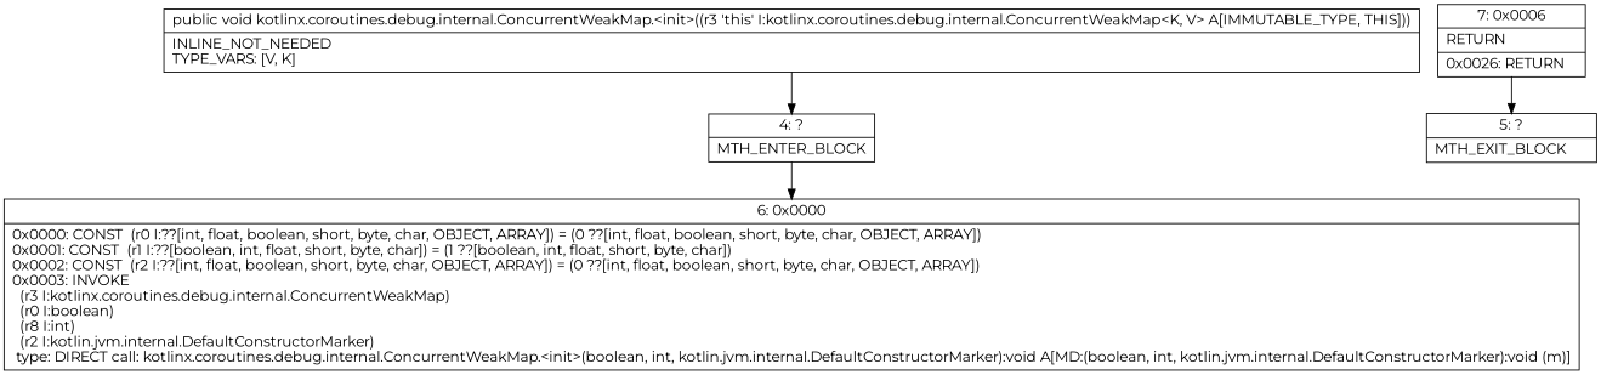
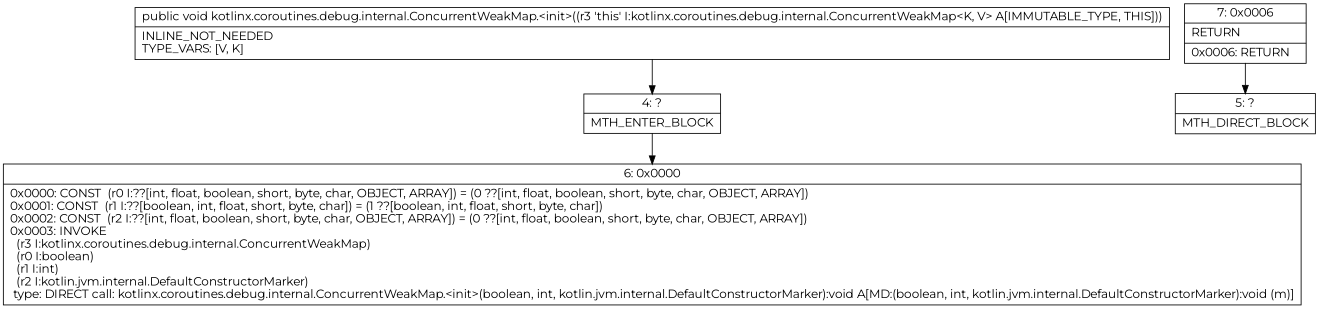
  digraph {
    fontname=Montserrat
    node [fontname=Montserrat shape=record]
    edge [fontname=Montserrat]
    n1 [label="{4\:\ ?|MTH_ENTER_BLOCK\l}"]
-   n2 [label="{6\:\ 0x0000|0x0000: CONST  (r0 I:??[int, float, boolean, short, byte, char, OBJECT, ARRAY]) = (0 ??[int, float, boolean, short, byte, char, OBJECT, ARRAY]) \l0x0001: CONST  (r1 I:??[boolean, int, float, short, byte, char]) = (1 ??[boolean, int, float, short, byte, char]) \l0x0002: CONST  (r2 I:??[int, float, boolean, short, byte, char, OBJECT, ARRAY]) = (0 ??[int, float, boolean, short, byte, char, OBJECT, ARRAY]) \l0x0003: INVOKE  \l  (r3 I:kotlinx.coroutines.debug.internal.ConcurrentWeakMap)\l  (r0 I:boolean)\l  (r8 I:int)\l  (r2 I:kotlin.jvm.internal.DefaultConstructorMarker)\l type: DIRECT call: kotlinx.coroutines.debug.internal.ConcurrentWeakMap.\<init\>(boolean, int, kotlin.jvm.internal.DefaultConstructorMarker):void A[MD:(boolean, int, kotlin.jvm.internal.DefaultConstructorMarker):void (m)]\l}"]
-   n3 [label="{7\:\ 0x0006|RETURN\l|0x0026: RETURN   \l}"]
-   n4 [label="{5\:\ ?|MTH_EXIT_BLOCK\l}"]
+   n2 [label="{6\:\ 0x0000|0x0000: CONST  (r0 I:??[int, float, boolean, short, byte, char, OBJECT, ARRAY]) = (0 ??[int, float, boolean, short, byte, char, OBJECT, ARRAY]) \l0x0001: CONST  (r1 I:??[boolean, int, float, short, byte, char]) = (1 ??[boolean, int, float, short, byte, char]) \l0x0002: CONST  (r2 I:??[int, float, boolean, short, byte, char, OBJECT, ARRAY]) = (0 ??[int, float, boolean, short, byte, char, OBJECT, ARRAY]) \l0x0003: INVOKE  \l  (r3 I:kotlinx.coroutines.debug.internal.ConcurrentWeakMap)\l  (r0 I:boolean)\l  (r1 I:int)\l  (r2 I:kotlin.jvm.internal.DefaultConstructorMarker)\l type: DIRECT call: kotlinx.coroutines.debug.internal.ConcurrentWeakMap.\<init\>(boolean, int, kotlin.jvm.internal.DefaultConstructorMarker):void A[MD:(boolean, int, kotlin.jvm.internal.DefaultConstructorMarker):void (m)]\l}"]
+   n3 [label="{7\:\ 0x0006|RETURN\l|0x0006: RETURN   \l}"]
+   n4 [label="{5\:\ ?|MTH_DIRECT_BLOCK\l}"]
    n5 [label="{public void kotlinx.coroutines.debug.internal.ConcurrentWeakMap.\<init\>((r3 'this' I:kotlinx.coroutines.debug.internal.ConcurrentWeakMap\<K, V\> A[IMMUTABLE_TYPE, THIS]))  | INLINE_NOT_NEEDED\lTYPE_VARS: [V, K]\l}"]
    n1 -> n2
    n3 -> n4
    n5 -> n1
  }
